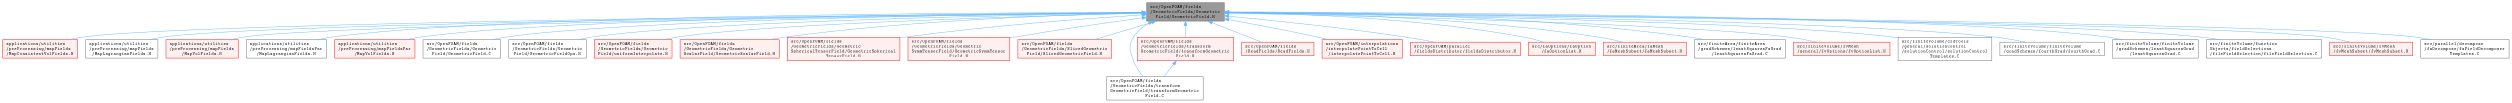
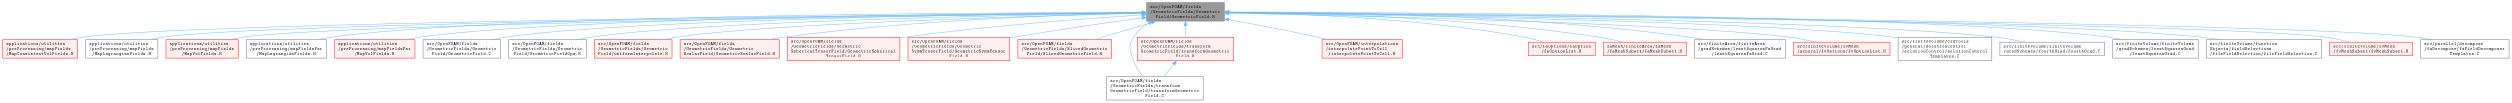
  digraph {
    fontname="Courier Prime"
    node [color=red fillcolor="#FFF0F0" fontname="Courier Prime" fontsize=10 shape=box style=filled]
    edge [color=steelblue1 dir=back fontname="Courier Prime" fontsize=10 labelfontname=Helvetica labelfontsize=10 style=solid]
    n1 [color=gray40 fillcolor=grey60 fontcolor=black height=0.2 label="src/OpenFOAM/fields\l/GeometricFields/Geometric\lField/GeometricField.H" width=0.4]
    n2 [height=0.2 label="applications/utilities\l/preProcessing/mapFields\l/MapConsistentVolFields.H" width=0.4]
    n3 [color=grey40 fillcolor=white height=0.2 label="applications/utilities\l/preProcessing/mapFields\l/MapLagrangianFields.H" width=0.4]
    n4 [height=0.2 label="applications/utilities\l/preProcessing/mapFields\l/MapVolFields.H" width=0.4]
    n5 [color=grey40 fillcolor=white height=0.2 label="applications/utilities\l/preProcessing/mapFieldsPar\l/MapLagrangianFields.H" width=0.4]
    n6 [height=0.2 label="applications/utilities\l/preProcessing/mapFieldsPar\l/MapVolFields.H" width=0.4]
    n7 [color=grey40 fillcolor=white height=0.2 label="src/OpenFOAM/fields\l/GeometricFields/Geometric\lField/GeometricField.C" width=0.4]
    n8 [color=grey40 fillcolor=white height=0.2 label="src/OpenFOAM/fields\l/GeometricFields/Geometric\lField/GeometricFieldOps.H" width=0.4]
    n9 [height=0.2 label="src/OpenFOAM/fields\l/GeometricFields/Geometric\lField/uniformInterpolate.H" width=0.4]
    n10 [height=0.2 label="src/OpenFOAM/fields\l/GeometricFields/Geometric\lScalarField/GeometricScalarField.H" width=0.4]
    n11 [height=0.2 label="src/OpenFOAM/fields\l/GeometricFields/Geometric\lSphericalTensorField/GeometricSpherical\lTensorField.H" width=0.4]
    n12 [height=0.2 label="src/OpenFOAM/fields\l/GeometricFields/Geometric\lSymmTensorField/GeometricSymmTensor\lField.H" width=0.4]
    n13 [height=0.2 label="src/OpenFOAM/fields\l/GeometricFields/SlicedGeometric\lField/SlicedGeometricField.H" width=0.4]
    n14 [color=grey40 fillcolor=white height=0.2 label="src/OpenFOAM/fields\l/GeometricFields/transform\lGeometricField/transformGeometric\lField.C" width=0.4]
    n15 [height=0.2 label="src/OpenFOAM/fields\l/GeometricFields/transform\lGeometricField/transformGeometric\lField.H" width=0.4]
-   n16 [height=0.2 label="src/OpenFOAM/fields\l/ReadFields/ReadFields.H" width=0.4]
    n17 [height=0.2 label="src/OpenFOAM/interpolations\l/interpolatePointToCell\l/interpolatePointToCell.H" width=0.4]
-   n18 [height=0.2 label="src/OpenFOAM/parallel\l/fieldsDistributor/fieldsDistributor.H" width=0.4]
    n19 [height=0.2 label="src/faOptions/faOption\l/faOptionList.H" width=0.4]
-   n20 [height=0.2 label="src/finiteArea/faMesh\l/faMeshSubset/faMeshSubset.H" width=0.4]
+   n20 [height=0.2 label="faMesh/finiteArea/faMesh\l/faMeshSubset/faMeshSubset.H" width=0.4]
    n21 [color=grey40 fillcolor=white height=0.2 label="src/finiteArea/finiteArea\l/gradSchemes/leastSquaresFaGrad\l/leastSquaresFaGrad.C" width=0.4]
    n22 [height=0.2 label="src/finiteVolume/fvMesh\l/general/fvOptions/fvOptionList.H" width=0.4]
    n23 [color=grey40 fillcolor=white height=0.2 label="src/finiteVolume/cfdTools\l/general/solutionControl\l/solutionControl/solutionControl\lTemplates.C" width=0.4]
    n24 [color=grey40 fillcolor=white height=0.2 label="src/finiteVolume/finiteVolume\l/gradSchemes/fourthGrad/fourthGrad.C" width=0.4]
    n25 [color=grey40 fillcolor=white height=0.2 label="src/finiteVolume/finiteVolume\l/gradSchemes/leastSquaresGrad\l/leastSquaresGrad.C" width=0.4]
    n26 [color=grey40 fillcolor=white height=0.2 label="src/finiteVolume/function\lObjects/fieldSelections\l/fileFieldSelection/fileFieldSelection.C" width=0.4]
    n27 [height=0.2 label="src/finiteVolume/fvMesh\l/fvMeshSubset/fvMeshSubset.H" width=0.4]
    n28 [color=grey40 fillcolor=white height=0.2 label="src/parallel/decompose\l/faDecompose/faFieldDecomposer\lTemplates.C" width=0.4]
    n1 -> n2
    n1 -> n3
    n1 -> n4
    n1 -> n5
    n1 -> n6
    n1 -> n7
    n1 -> n8
    n1 -> n9
    n1 -> n10
    n1 -> n11
    n1 -> n12
    n1 -> n13
    n1 -> n14
    n1 -> n15
-   n1 -> n16
    n1 -> n17
-   n1 -> n18
    n1 -> n19
    n1 -> n20
    n1 -> n21
    n1 -> n22
    n1 -> n23
    n1 -> n24
    n1 -> n25
    n1 -> n26
    n1 -> n27
    n1 -> n28
    n15 -> n14
  }
